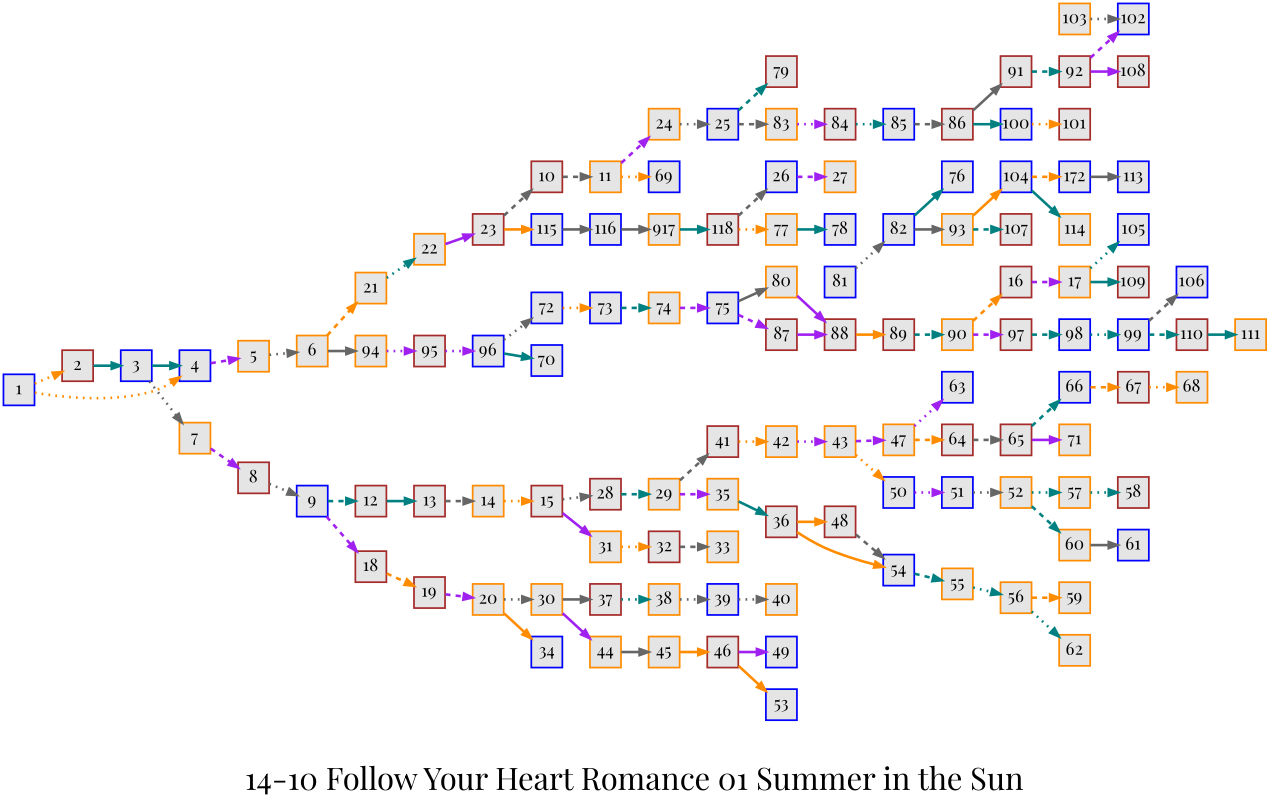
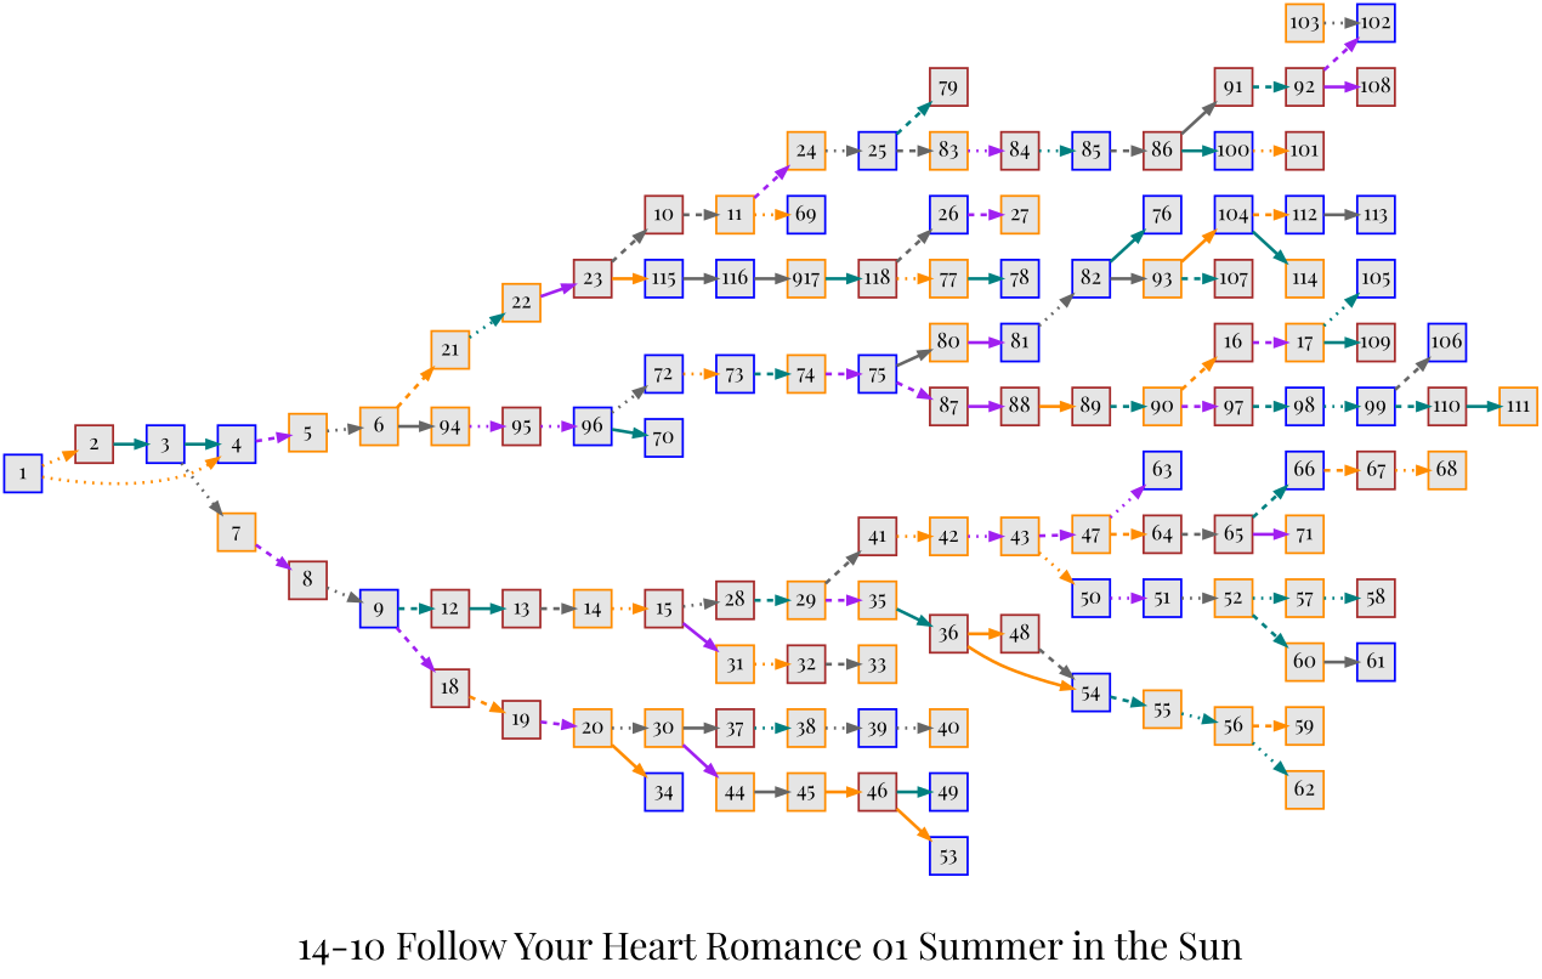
  digraph {
    fontname="Playfair Display"
    fontsize=36
    label="14-10 Follow Your Heart Romance 01 Summer in the Sun"
    nodesep=0.35
    ordering=out
    rankdir=LR
    ranksep=0.45
    node [color=darkorange fillcolor=grey90 fixedsize=true fontname="Playfair Display" fontsize=20 labelfloat=true margin="0,0" penwidth=2 regular=true shape=rect style=filled]
    edge [color=teal fontname="Playfair Display" fontsize=12 labelfloat=true penwidth=3 style=dashed]
    1 [color=blue]
    2 [color=brown]
    4 [color=blue]
    3 [color=blue]
    5
    7
    6
    8 [color=brown]
    9 [color=blue]
    21
    94
    22
    95 [color=brown]
    23 [color=brown]
    96 [color=blue]
    12 [color=brown]
    18 [color=brown]
    13 [color=brown]
    19 [color=brown]
    14
    20
    10 [color=brown]
    11
    24
    69 [color=blue]
    25 [color=blue]
    79 [color=brown]
    83
    15 [color=brown]
    28 [color=brown]
    31
    29
    32 [color=brown]
    41 [color=brown]
    35
    33
    16 [color=brown]
    17
    105 [color=blue]
    109 [color=brown]
    30
    34 [color=blue]
    37 [color=brown]
    44
    38
    45
    115 [color=blue]
    116 [color=blue]
    n49 [label=917]
    84 [color=brown]
    85 [color=blue]
    26 [color=blue]
    27
    42
    36 [color=brown]
    43
    48 [color=brown]
    54 [color=blue]
    39 [color=blue]
    46 [color=brown]
    55
    56
    40
    47
    50 [color=blue]
    63 [color=blue]
    64 [color=brown]
    51 [color=blue]
    65 [color=brown]
    52
    49 [color=blue]
    53 [color=blue]
    66 [color=blue]
    71
    57
    60
    58 [color=brown]
    61 [color=blue]
    59
    62
    67 [color=brown]
    68
    72 [color=blue]
    73 [color=blue]
    74
    75 [color=blue]
    80
    87 [color=brown]
    81 [color=blue]
    88 [color=brown]
    82 [color=blue]
    89 [color=brown]
    78 [color=blue]
    77
    76 [color=blue]
    93
    104 [color=blue]
    107 [color=brown]
-   112 [color=blue label=172]
+   112 [color=blue]
    114
    86 [color=brown]
    91 [color=brown]
    100 [color=blue]
    92 [color=brown]
    101 [color=brown]
    102 [color=blue]
    108 [color=brown]
    90
    97 [color=brown]
    98 [color=blue]
    99 [color=blue]
    103
    113 [color=blue]
    70 [color=blue]
    106 [color=blue]
    110 [color=brown]
    111
    118 [color=brown]
    1 -> 2 [color=darkorange style=dotted]
    1 -> 4 [color=darkorange style=dotted]
    2 -> 3 [style=bold]
    4 -> 5 [color=purple]
    3 -> 4 [style=bold]
    3 -> 7 [color=gray40 style=dotted]
    5 -> 6 [color=gray40 style=dotted]
    7 -> 8 [color=purple]
    6 -> 21 [color=darkorange]
    6 -> 94 [color=gray40 style=bold]
    8 -> 9 [color=gray40 style=dotted]
    9 -> 12
    9 -> 18 [color=purple]
    21 -> 22 [style=dotted]
    94 -> 95 [color=purple style=dotted]
    22 -> 23 [color=purple style=bold]
    95 -> 96 [color=purple style=dotted]
    23 -> 10 [color=gray40]
    23 -> 115 [color=darkorange style=bold]
    96 -> 72 [color=gray40 style=dotted]
    96 -> 70 [style=bold]
    12 -> 13 [style=bold]
    18 -> 19 [color=darkorange]
    13 -> 14 [color=gray40]
    19 -> 20 [color=purple]
    14 -> 15 [color=darkorange style=dotted]
    20 -> 30 [color=gray40 style=dotted]
    20 -> 34 [color=darkorange style=bold]
    10 -> 11 [color=gray40]
    11 -> 24 [color=purple]
    11 -> 69 [color=darkorange style=dotted]
    24 -> 25 [color=gray40 style=dotted]
    25 -> 79
    25 -> 83 [color=gray40]
    83 -> 84 [color=purple style=dotted]
    15 -> 28 [color=gray40 style=dotted]
    15 -> 31 [color=purple style=bold]
    28 -> 29
    31 -> 32 [color=darkorange style=dotted]
    29 -> 41 [color=gray40]
    29 -> 35 [color=purple]
    32 -> 33 [color=gray40]
    41 -> 42 [color=darkorange style=dotted]
    35 -> 36 [style=bold]
    16 -> 17 [color=purple]
    17 -> 105 [style=dotted]
    17 -> 109 [style=bold]
    30 -> 37 [color=gray40 style=bold]
    30 -> 44 [color=purple style=bold]
    37 -> 38 [style=dotted]
    44 -> 45 [color=gray40 style=bold]
    38 -> 39 [color=gray40 style=dotted]
    45 -> 46 [color=darkorange style=bold]
    115 -> 116 [color=gray40 style=bold]
    116 -> n49 [color=gray40 style=bold]
    n49 -> 118 [style=bold]
    84 -> 85 [style=dotted]
    85 -> 86 [color=gray40]
    26 -> 27 [color=purple]
    42 -> 43 [color=purple style=dotted]
    36 -> 48 [color=darkorange style=bold]
    36 -> 54 [color=darkorange style=bold]
    43 -> 47 [color=purple]
    43 -> 50 [color=darkorange style=dotted]
    48 -> 54 [color=gray40]
    54 -> 55
    39 -> 40 [color=gray40 style=dotted]
-   46 -> 49 [color=purple style=bold]
+   46 -> 49 [style=bold]
    46 -> 53 [color=darkorange style=bold]
    55 -> 56 [style=dotted]
    56 -> 59 [color=darkorange]
    56 -> 62 [style=dotted]
    47 -> 63 [color=purple style=dotted]
    47 -> 64 [color=darkorange]
    50 -> 51 [color=purple style=dotted]
    64 -> 65 [color=gray40]
    51 -> 52 [color=gray40 style=dotted]
    65 -> 66
    65 -> 71 [color=purple style=bold]
    52 -> 57 [style=dotted]
    52 -> 60
    66 -> 67 [color=darkorange]
    57 -> 58 [style=dotted]
    60 -> 61 [color=gray40 style=bold]
    67 -> 68 [color=darkorange style=dotted]
    72 -> 73 [color=darkorange style=dotted]
    73 -> 74
    74 -> 75 [color=purple]
    75 -> 80 [color=gray40 style=bold]
    75 -> 87 [color=purple]
-   80 -> 88 [color=purple style=bold]
+   80 -> 81 [color=purple style=bold]
    87 -> 88 [color=purple style=bold]
    81 -> 82 [color=gray40 style=dotted]
    88 -> 89 [color=darkorange style=bold]
    82 -> 76 [style=bold]
    82 -> 93 [color=gray40 style=bold]
    89 -> 90
    77 -> 78 [style=bold]
    93 -> 104 [color=darkorange style=bold]
    93 -> 107
    104 -> 112 [color=darkorange]
    104 -> 114 [style=bold]
    112 -> 113 [color=gray40 style=bold]
    86 -> 91 [color=gray40 style=bold]
    86 -> 100 [style=bold]
    91 -> 92
    100 -> 101 [color=darkorange style=dotted]
    92 -> 102 [color=purple]
    92 -> 108 [color=purple style=bold]
    90 -> 16 [color=darkorange]
    90 -> 97 [color=purple]
    97 -> 98
    98 -> 99 [style=dotted]
    99 -> 106 [color=gray40]
    99 -> 110
    103 -> 102 [color=gray40 style=dotted]
    110 -> 111 [style=bold]
    118 -> 26 [color=gray40]
    118 -> 77 [color=darkorange style=dotted]
  }
